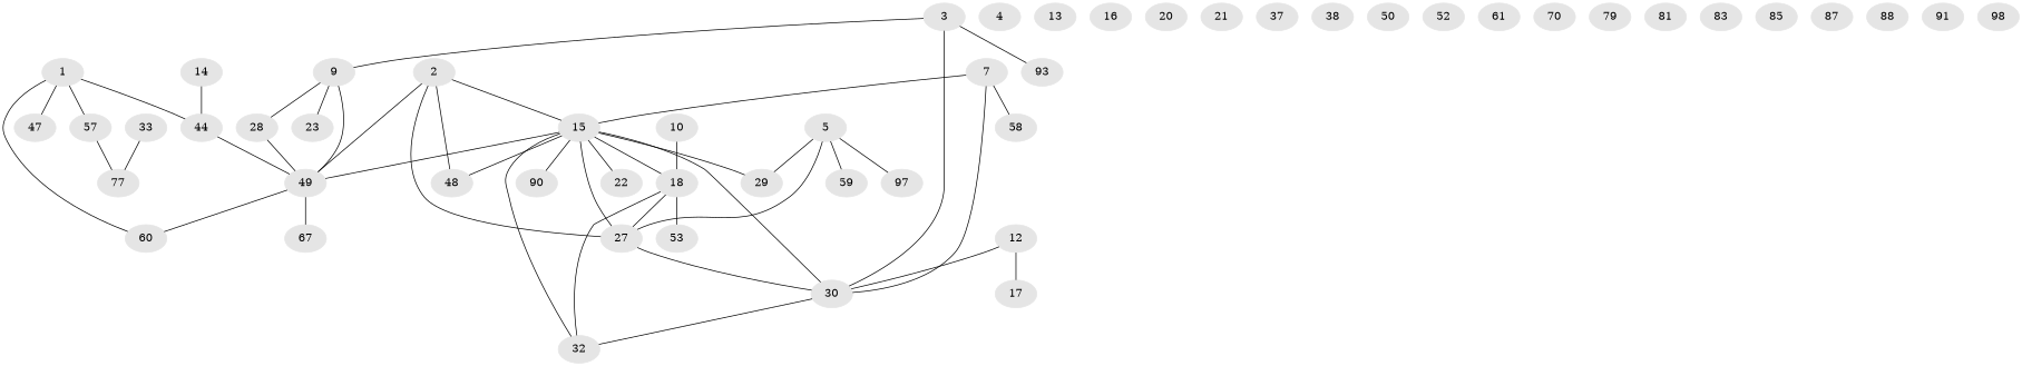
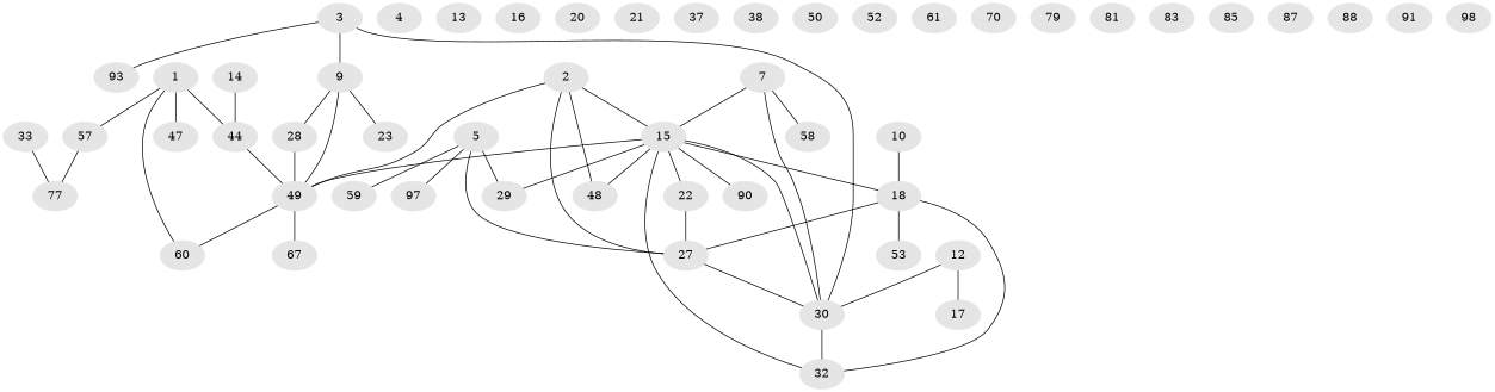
  graph {
    node [color=gray90 style=filled]
    1 [super="+19+6"]
    44 [super="+51"]
    47
    57 [super="+62"]
    60 [super="+96"]
    49 [super="+54"]
    77 [super="+82"]
    2 [super="+101+25"]
    15 [super="+66+26+40"]
    27 [super="+75+36"]
    48
    30 [super="+35+42"]
    29 [super="+69+39"]
    18 [super="+63+34+64"]
    22
    32
    90
    67
    3 [super="+72+24"]
    9 [super="+11"]
    93 [super="+94"]
    23
    28 [super="+78+41"]
    4
    5 [super="+8+56"]
    59 [super="+95"]
    97
    7 [super="+46"]
    58 [super="+92"]
    10 [super="+76"]
    53
    12 [super="+74"]
    17
    13
    14
    16
    20
    21 [super="+65"]
    33 [super="+55"]
    37
    38
    50
    52
    61
    70
    79
    81
    83
    85
    87
    88
    91
    98
    1 -- 44
    1 -- 47
    1 -- 57
    1 -- 60
    44 -- 49
    57 -- 77
    49 -- 60
    49 -- 67
    2 -- 49
    2 -- 15
    2 -- 27
    2 -- 48
    15 -- 49
-   15 -- 27
+   22 -- 27
    15 -- 48
    15 -- 30
    15 -- 29
    15 -- 18
    15 -- 22
    15 -- 32
    15 -- 90
    27 -- 30
    30 -- 32
    18 -- 27
    18 -- 32
    18 -- 53
    3 -- 30
    3 -- 9
    3 -- 93
    9 -- 49
    9 -- 23
    9 -- 28
    28 -- 49
    5 -- 27
    5 -- 29
    5 -- 59
    5 -- 97
    7 -- 15
    7 -- 30
    7 -- 58
    10 -- 18
    12 -- 30
    12 -- 17
    14 -- 44
    33 -- 77
  }
